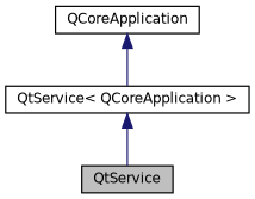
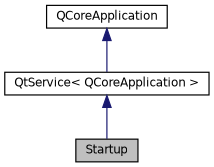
  digraph {
    node [color=black fillcolor=white fontname=Helvetica fontsize=10 shape=record style=filled]
    edge [color=midnightblue dir=back fontname=Helvetica fontsize=10 labelfontname=Helvetica labelfontsize=10 style=solid]
-   n1 [fillcolor=grey75 fontcolor=black height=0.2 label=QtService width=0.4]
+   n1 [fillcolor=grey75 fontcolor=black height=0.2 label=Startup width=0.4]
    n2 [height=0.2 label="QtService\< QCoreApplication \>" width=0.4]
    n3 [height=0.2 label=QCoreApplication width=0.4]
    n2 -> n1
    n3 -> n2
  }
